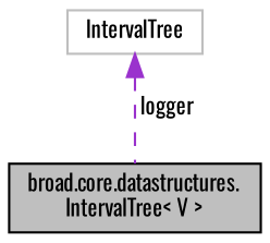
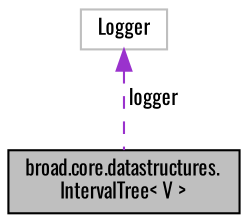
  digraph {
    fontname=Oswald
    node [fontname=Oswald fontsize=10 shape=record style=filled]
    n1 [color=black fillcolor=grey75 fontcolor=black height=0.2 label="broad.core.datastructures.\lIntervalTree\< V \>" width=0.4]
-   n2 [color=grey75 fillcolor=white height=0.2 label=IntervalTree width=0.4]
+   n2 [color=grey75 fillcolor=white height=0.2 label=Logger width=0.4]
    n2 -> n1 [color=darkorchid3 dir=back fontname=Oswald fontsize=10 label=" logger" labelfontname=Helvetica labelfontsize=10 style=dashed]
  }
